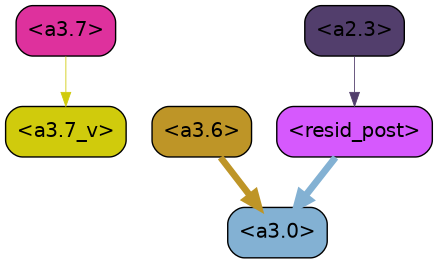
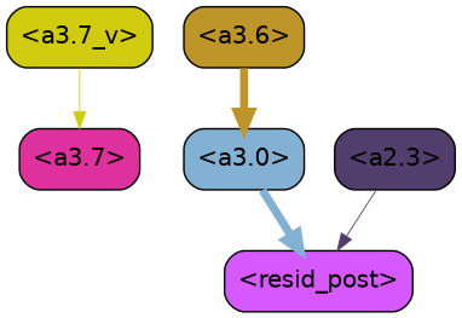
  strict digraph {
    splines=true
    node [color=black fontname=Helvetica shape=box style="filled, rounded"]
    edge [penwidth=0.6]
    "<a3.7>" [fillcolor="#de319d"]
    "<resid_post>" [fillcolor="#d659fd"]
    "<a3.6>" [fillcolor="#be9527"]
    "<a3.0>" [fillcolor="#83b1d3"]
    "<a2.3>" [fillcolor="#523e6c"]
    "<a3.7_v>" [fillcolor="#d0cb0c"]
    "<a3.6>" -> "<a3.0>" [color="#be9527" penwidth=4.746312499046326]
-   "<resid_post>" -> "<a3.0>" [color="#83b1d3" penwidth=4.896343111991882]
+   "<a3.0>" -> "<resid_post>" [color="#83b1d3" penwidth=4.896343111991882]
    "<a2.3>" -> "<resid_post>" [color="#523e6c"]
-   "<a3.7>" -> "<a3.7_v>" [color="#d0cb0c"]
+   "<a3.7_v>" -> "<a3.7>" [color="#d0cb0c"]
  }
